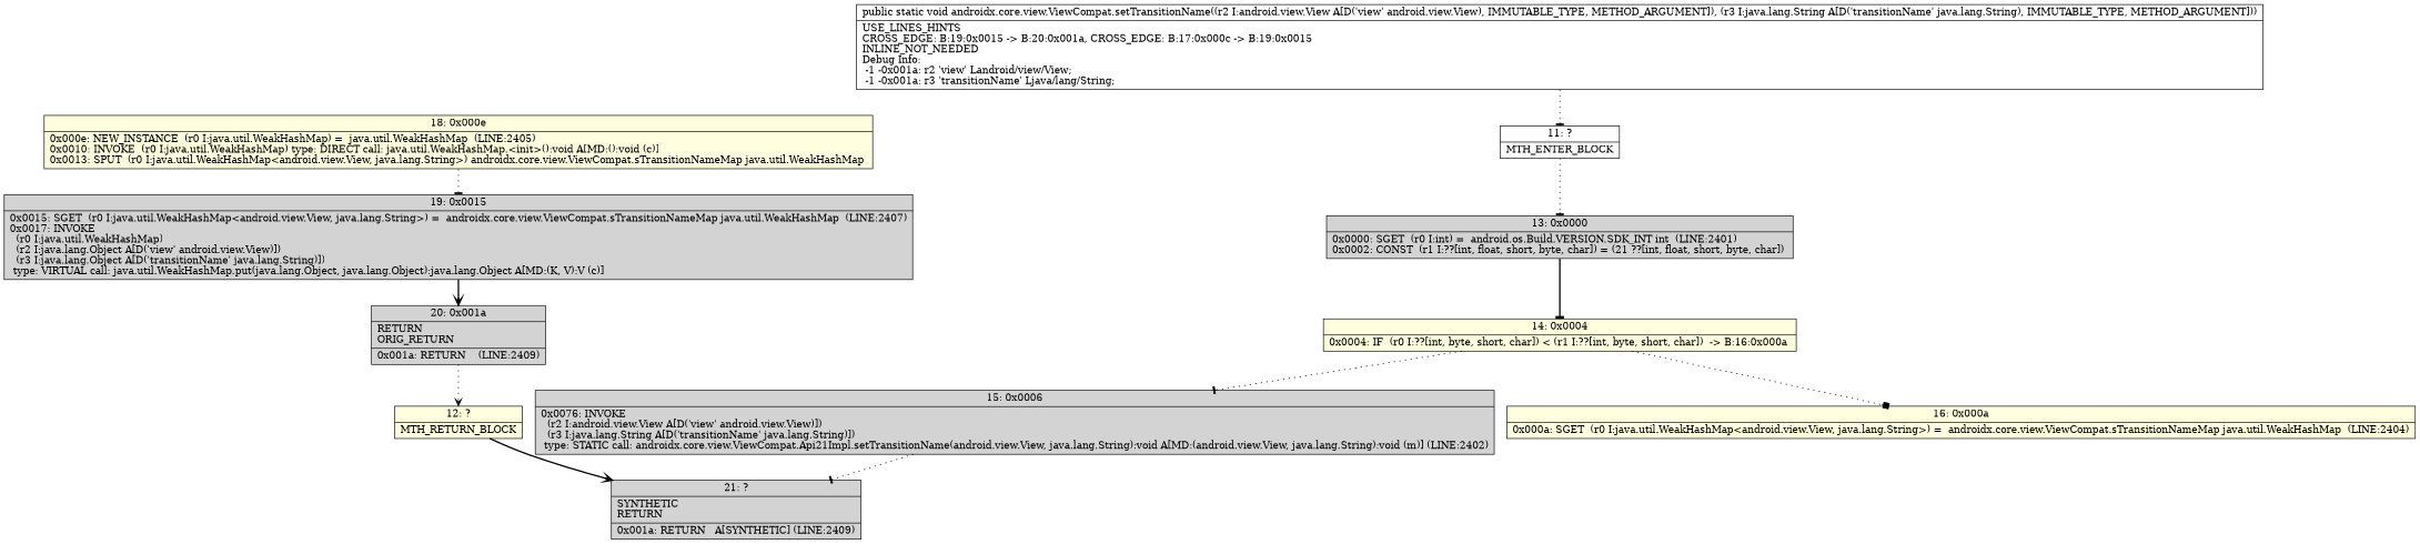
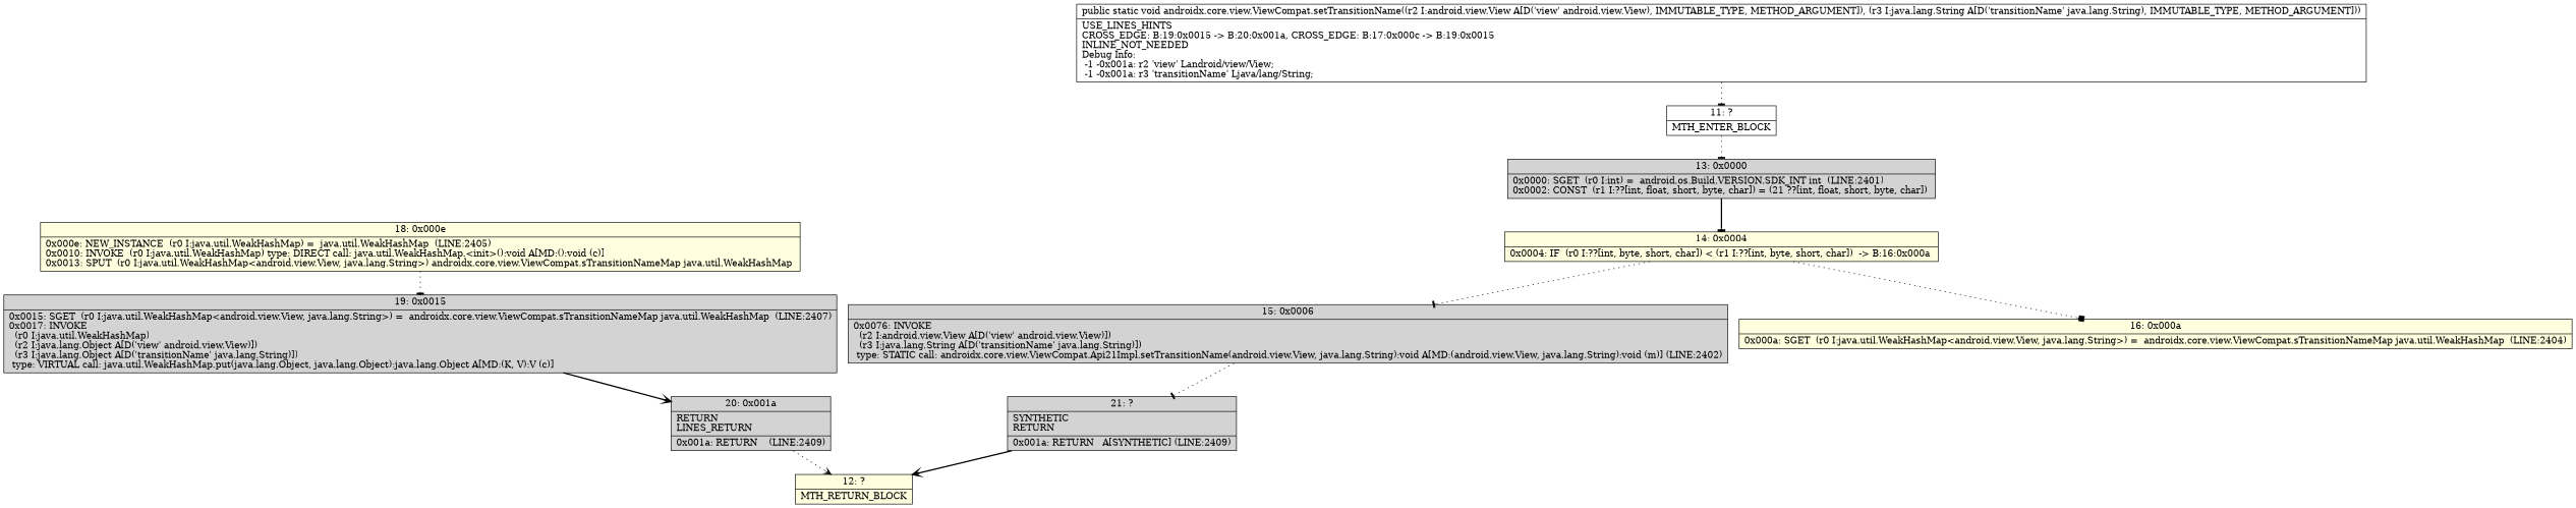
  digraph {
    node [fillcolor=lightgrey shape=record style=filled]
    edge [arrowhead=tee style=dotted]
    n1 [fillcolor=white label="{11\:\ ?|MTH_ENTER_BLOCK\l}"]
    n2 [label="{13\:\ 0x0000|0x0000: SGET  (r0 I:int) =  android.os.Build.VERSION.SDK_INT int  (LINE:2401)\l0x0002: CONST  (r1 I:??[int, float, short, byte, char]) = (21 ??[int, float, short, byte, char]) \l}"]
    n3 [fillcolor=lightyellow label="{14\:\ 0x0004|0x0004: IF  (r0 I:??[int, byte, short, char]) \< (r1 I:??[int, byte, short, char])  \-\> B:16:0x000a \l}"]
    n4 [label="{15\:\ 0x0006|0x0076: INVOKE  \l  (r2 I:android.view.View A[D('view' android.view.View)])\l  (r3 I:java.lang.String A[D('transitionName' java.lang.String)])\l type: STATIC call: androidx.core.view.ViewCompat.Api21Impl.setTransitionName(android.view.View, java.lang.String):void A[MD:(android.view.View, java.lang.String):void (m)] (LINE:2402)\l}"]
    n5 [fillcolor=lightyellow label="{16\:\ 0x000a|0x000a: SGET  (r0 I:java.util.WeakHashMap\<android.view.View, java.lang.String\>) =  androidx.core.view.ViewCompat.sTransitionNameMap java.util.WeakHashMap  (LINE:2404)\l}"]
    n6 [label="{21\:\ ?|SYNTHETIC\lRETURN\l|0x001a: RETURN   A[SYNTHETIC] (LINE:2409)\l}"]
    n7 [fillcolor=lightyellow label="{12\:\ ?|MTH_RETURN_BLOCK\l}"]
    n8 [fillcolor=lightyellow label="{18\:\ 0x000e|0x000e: NEW_INSTANCE  (r0 I:java.util.WeakHashMap) =  java.util.WeakHashMap  (LINE:2405)\l0x0010: INVOKE  (r0 I:java.util.WeakHashMap) type: DIRECT call: java.util.WeakHashMap.\<init\>():void A[MD:():void (c)]\l0x0013: SPUT  (r0 I:java.util.WeakHashMap\<android.view.View, java.lang.String\>) androidx.core.view.ViewCompat.sTransitionNameMap java.util.WeakHashMap \l}"]
    n9 [label="{19\:\ 0x0015|0x0015: SGET  (r0 I:java.util.WeakHashMap\<android.view.View, java.lang.String\>) =  androidx.core.view.ViewCompat.sTransitionNameMap java.util.WeakHashMap  (LINE:2407)\l0x0017: INVOKE  \l  (r0 I:java.util.WeakHashMap)\l  (r2 I:java.lang.Object A[D('view' android.view.View)])\l  (r3 I:java.lang.Object A[D('transitionName' java.lang.String)])\l type: VIRTUAL call: java.util.WeakHashMap.put(java.lang.Object, java.lang.Object):java.lang.Object A[MD:(K, V):V (c)]\l}"]
-   n10 [label="{20\:\ 0x001a|RETURN\lORIG_RETURN\l|0x001a: RETURN    (LINE:2409)\l}"]
+   n10 [label="{20\:\ 0x001a|RETURN\lLINES_RETURN\l|0x001a: RETURN    (LINE:2409)\l}"]
    n11 [fillcolor=white label="{public static void androidx.core.view.ViewCompat.setTransitionName((r2 I:android.view.View A[D('view' android.view.View), IMMUTABLE_TYPE, METHOD_ARGUMENT]), (r3 I:java.lang.String A[D('transitionName' java.lang.String), IMMUTABLE_TYPE, METHOD_ARGUMENT]))  | USE_LINES_HINTS\lCROSS_EDGE: B:19:0x0015 \-\> B:20:0x001a, CROSS_EDGE: B:17:0x000c \-\> B:19:0x0015\lINLINE_NOT_NEEDED\lDebug Info:\l  \-1 \-0x001a: r2 'view' Landroid\/view\/View;\l  \-1 \-0x001a: r3 'transitionName' Ljava\/lang\/String;\l}"]
    n1 -> n2
    n2 -> n3 [style=bold]
    n3 -> n4
    n3 -> n5 [arrowhead=box]
    n4 -> n6
-   n7 -> n6 [arrowhead=vee style=bold]
+   n6 -> n7 [arrowhead=vee style=bold]
    n8 -> n9
    n9 -> n10 [arrowhead=vee style=bold]
    n10 -> n7 [arrowhead=vee]
    n11 -> n1
  }
